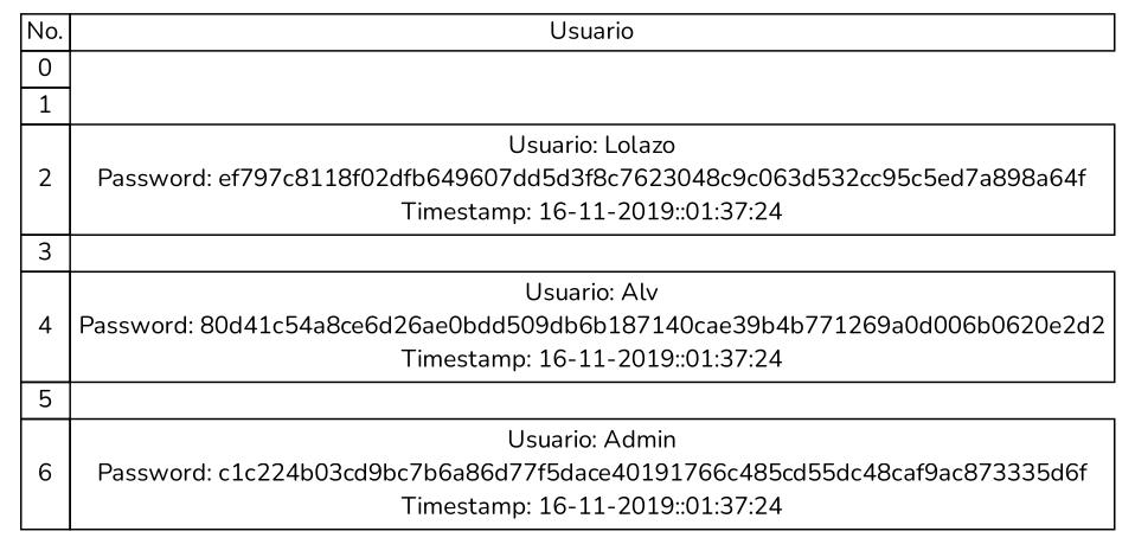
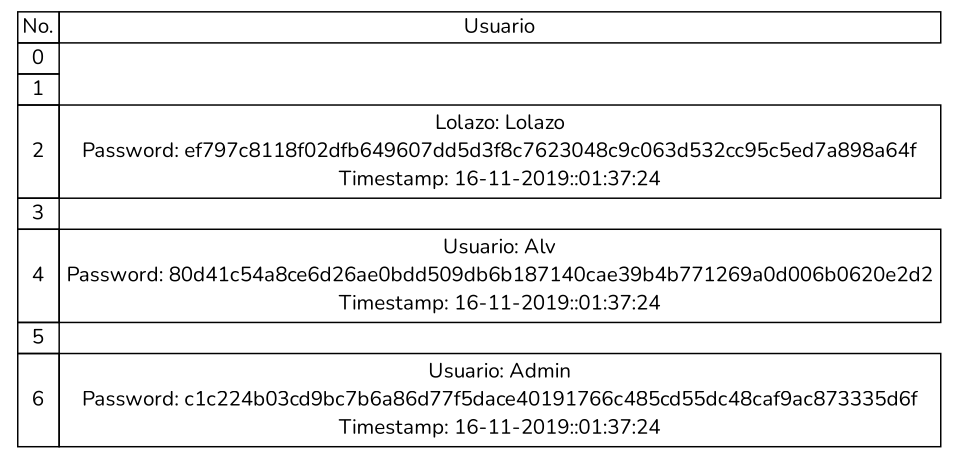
  digraph {
    fontname=Nunito
-   n1 [label=< 			<table border='0' cellborder='1' cellspacing='0'> 				<tr> 					<td>No.</td> 					<td>Usuario</td> 				</tr> 				<tr> 					<td>0</td> 				</tr> 				<tr> 					<td>1</td> 				</tr> 				<tr> 					<td>2</td> 					<td cellpadding='2'> 						<table border='0' cellspacing='0'> 							<tr> 								<td>Usuario: Lolazo</td> 							</tr> 							<tr> 								<td>Password: ef797c8118f02dfb649607dd5d3f8c7623048c9c063d532cc95c5ed7a898a64f</td> 							</tr> 							<tr> 								<td>Timestamp: 16-11-2019::01:37:24</td> 							</tr> 						</table> 					</td> 				</tr> 				<tr> 					<td>3</td> 				</tr> 				<tr> 					<td>4</td> 					<td cellpadding='2'> 						<table border='0' cellspacing='0'> 							<tr> 								<td>Usuario: Alv</td> 							</tr> 							<tr> 								<td>Password: 80d41c54a8ce6d26ae0bdd509db6b187140cae39b4b771269a0d006b0620e2d2</td> 							</tr> 							<tr> 								<td>Timestamp: 16-11-2019::01:37:24</td> 							</tr> 						</table> 					</td> 				</tr> 				<tr> 					<td>5</td> 				</tr> 				<tr> 					<td>6</td> 					<td cellpadding='2'> 						<table border='0' cellspacing='0'> 							<tr> 								<td>Usuario: Admin</td> 							</tr> 							<tr> 								<td>Password: c1c224b03cd9bc7b6a86d77f5dace40191766c485cd55dc48caf9ac873335d6f</td> 							</tr> 							<tr> 								<td>Timestamp: 16-11-2019::01:37:24</td> 							</tr> 						</table> 					</td> 				</tr> 			</table> 		> shape=plaintext fontname=Nunito]
+   n1 [label=< 			<table border='0' cellborder='1' cellspacing='0'> 				<tr> 					<td>No.</td> 					<td>Usuario</td> 				</tr> 				<tr> 					<td>0</td> 				</tr> 				<tr> 					<td>1</td> 				</tr> 				<tr> 					<td>2</td> 					<td cellpadding='2'> 						<table border='0' cellspacing='0'> 							<tr> 								<td>Lolazo: Lolazo</td> 							</tr> 							<tr> 								<td>Password: ef797c8118f02dfb649607dd5d3f8c7623048c9c063d532cc95c5ed7a898a64f</td> 							</tr> 							<tr> 								<td>Timestamp: 16-11-2019::01:37:24</td> 							</tr> 						</table> 					</td> 				</tr> 				<tr> 					<td>3</td> 				</tr> 				<tr> 					<td>4</td> 					<td cellpadding='2'> 						<table border='0' cellspacing='0'> 							<tr> 								<td>Usuario: Alv</td> 							</tr> 							<tr> 								<td>Password: 80d41c54a8ce6d26ae0bdd509db6b187140cae39b4b771269a0d006b0620e2d2</td> 							</tr> 							<tr> 								<td>Timestamp: 16-11-2019::01:37:24</td> 							</tr> 						</table> 					</td> 				</tr> 				<tr> 					<td>5</td> 				</tr> 				<tr> 					<td>6</td> 					<td cellpadding='2'> 						<table border='0' cellspacing='0'> 							<tr> 								<td>Usuario: Admin</td> 							</tr> 							<tr> 								<td>Password: c1c224b03cd9bc7b6a86d77f5dace40191766c485cd55dc48caf9ac873335d6f</td> 							</tr> 							<tr> 								<td>Timestamp: 16-11-2019::01:37:24</td> 							</tr> 						</table> 					</td> 				</tr> 			</table> 		> shape=plaintext fontname=Nunito]
  }
